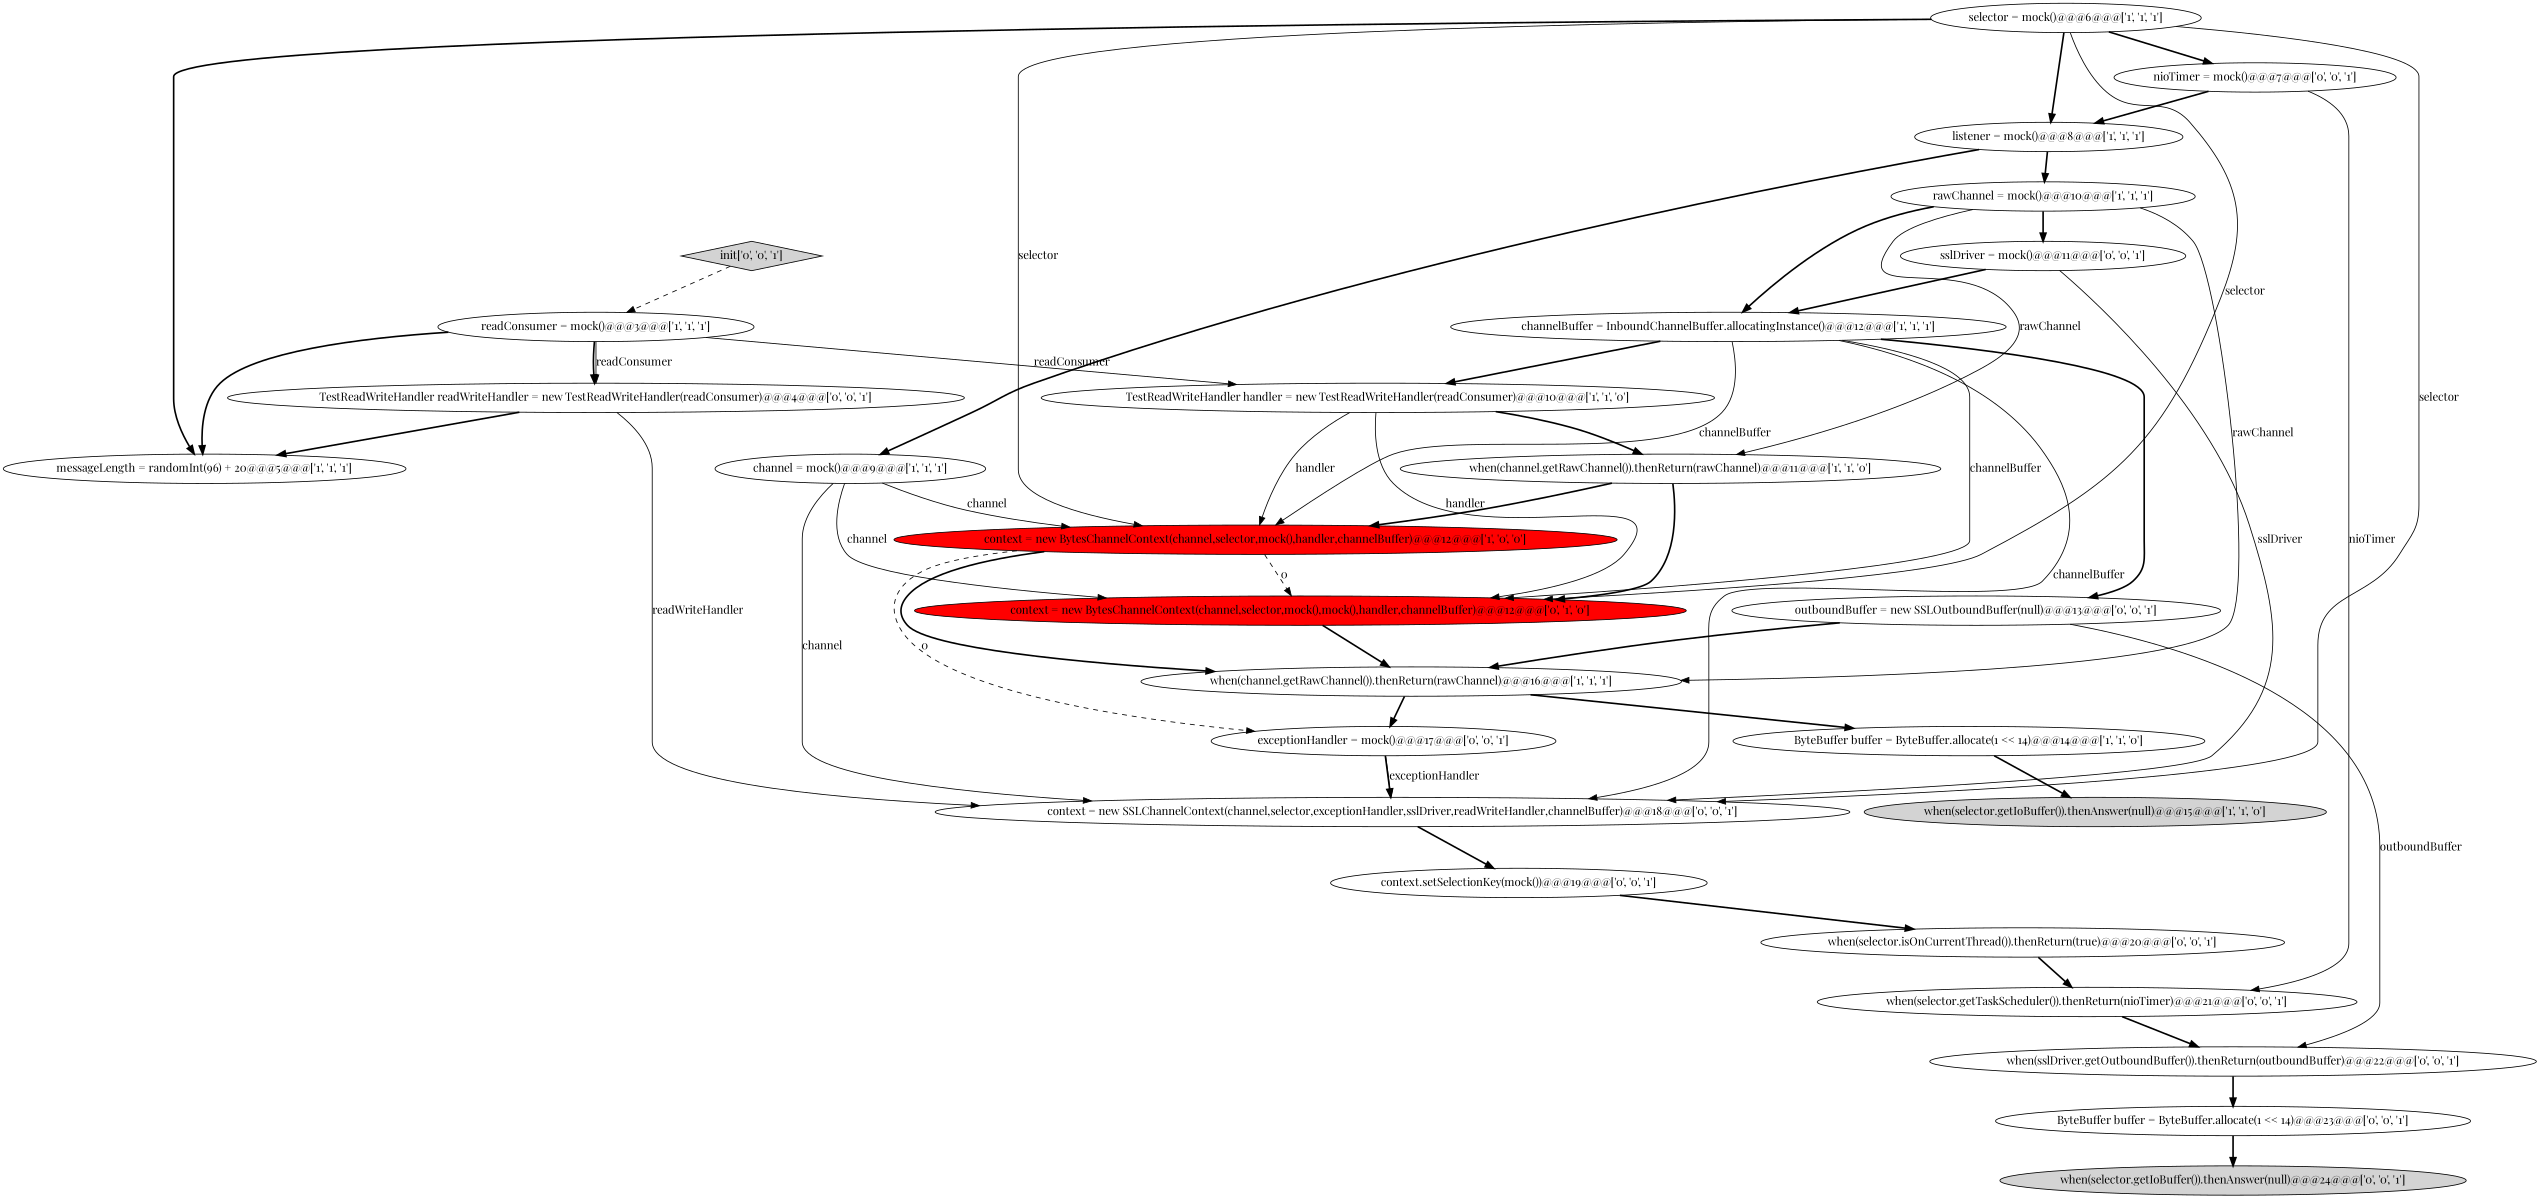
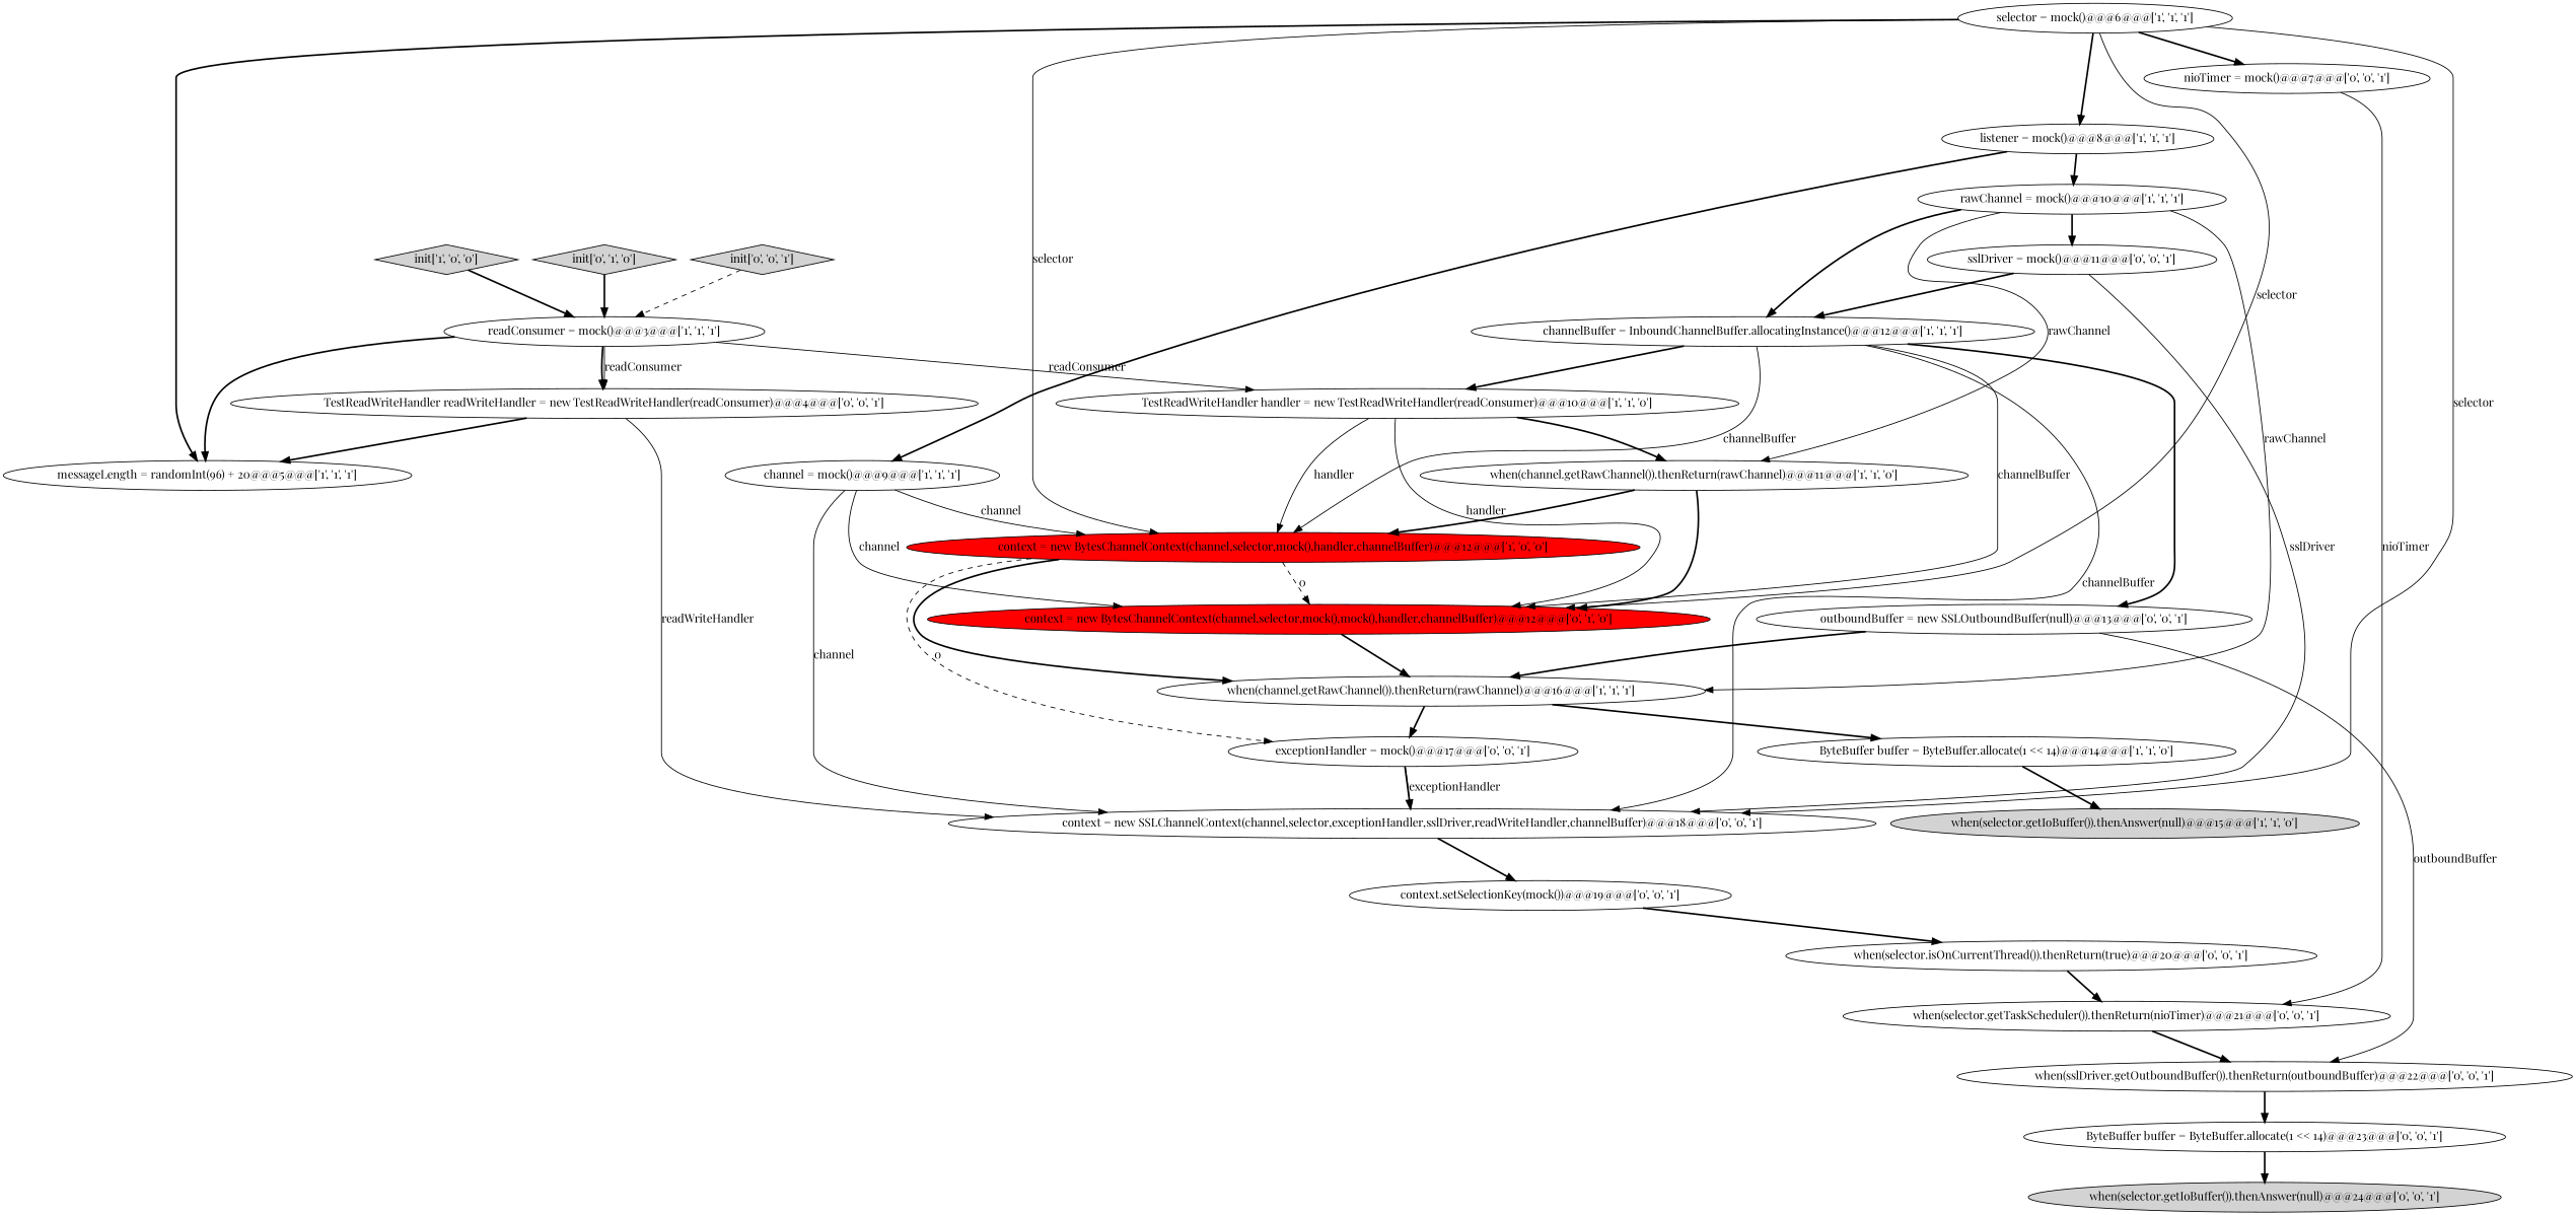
  digraph {
    fontname="Playfair Display"
    node [fillcolor=white fontname="Playfair Display" shape=ellipse style=filled]
    edge [fontname="Playfair Display" style=bold]
    n1 [label="sslDriver = mock()@@@11@@@['0', '0', '1']"]
    n2 [label="context = new SSLChannelContext(channel,selector,exceptionHandler,sslDriver,readWriteHandler,channelBuffer)@@@18@@@['0', '0', '1']"]
    n3 [label="channelBuffer = InboundChannelBuffer.allocatingInstance()@@@12@@@['1', '1', '1']"]
    n4 [label="context.setSelectionKey(mock())@@@19@@@['0', '0', '1']"]
    n5 [label="outboundBuffer = new SSLOutboundBuffer(null)@@@13@@@['0', '0', '1']"]
    n6 [label="TestReadWriteHandler handler = new TestReadWriteHandler(readConsumer)@@@10@@@['1', '1', '0']"]
    n7 [fillcolor=red label="context = new BytesChannelContext(channel,selector,mock(),mock(),handler,channelBuffer)@@@12@@@['0', '1', '0']"]
    n8 [fillcolor=red label="context = new BytesChannelContext(channel,selector,mock(),handler,channelBuffer)@@@12@@@['1', '0', '0']"]
    n9 [fillcolor=lightgray label="when(selector.getIoBuffer()).thenAnswer(null)@@@24@@@['0', '0', '1']"]
    n10 [fillcolor=lightgray label="init['0', '0', '1']" shape=diamond]
    n11 [label="readConsumer = mock()@@@3@@@['1', '1', '1']"]
    n12 [label="messageLength = randomInt(96) + 20@@@5@@@['1', '1', '1']"]
    n13 [label="TestReadWriteHandler readWriteHandler = new TestReadWriteHandler(readConsumer)@@@4@@@['0', '0', '1']"]
    n14 [label="selector = mock()@@@6@@@['1', '1', '1']"]
    n15 [label="listener = mock()@@@8@@@['1', '1', '1']"]
    n16 [label="nioTimer = mock()@@@7@@@['0', '0', '1']"]
    n17 [label="when(selector.isOnCurrentThread()).thenReturn(true)@@@20@@@['0', '0', '1']"]
    n18 [label="rawChannel = mock()@@@10@@@['1', '1', '1']"]
    n19 [label="when(channel.getRawChannel()).thenReturn(rawChannel)@@@16@@@['1', '1', '1']"]
    n20 [label="when(channel.getRawChannel()).thenReturn(rawChannel)@@@11@@@['1', '1', '0']"]
    n21 [label="exceptionHandler = mock()@@@17@@@['0', '0', '1']"]
    n22 [label="ByteBuffer buffer = ByteBuffer.allocate(1 << 14)@@@14@@@['1', '1', '0']"]
    n23 [fillcolor=lightgray label="when(selector.getIoBuffer()).thenAnswer(null)@@@15@@@['1', '1', '0']"]
+   n24 [fillcolor=lightgray label="init['1', '0', '0']" shape=diamond]
    n25 [label="when(sslDriver.getOutboundBuffer()).thenReturn(outboundBuffer)@@@22@@@['0', '0', '1']"]
    n26 [label="ByteBuffer buffer = ByteBuffer.allocate(1 << 14)@@@23@@@['0', '0', '1']"]
    n27 [label="channel = mock()@@@9@@@['1', '1', '1']"]
+   n28 [fillcolor=lightgray label="init['0', '1', '0']" shape=diamond]
    n29 [label="when(selector.getTaskScheduler()).thenReturn(nioTimer)@@@21@@@['0', '0', '1']"]
    n1 -> n2 [label=sslDriver style=solid]
    n1 -> n3
    n2 -> n4
    n3 -> n2 [label=channelBuffer style=solid]
    n3 -> n5
    n3 -> n6
    n3 -> n7 [label=channelBuffer style=solid]
    n3 -> n8 [label=channelBuffer style=solid]
    n4 -> n17
    n5 -> n19
    n5 -> n25 [label=outboundBuffer style=solid]
    n6 -> n7 [label=handler style=solid]
    n6 -> n8 [label=handler style=solid]
    n6 -> n20
    n7 -> n19
    n8 -> n7 [label=0 style=dashed]
    n8 -> n19
    n8 -> n21 [label=0 style=dashed]
    n10 -> n11 [style=dashed]
    n11 -> n6 [label=readConsumer style=solid]
    n11 -> n12
    n11 -> n13
    n11 -> n13 [label=readConsumer style=solid]
    n13 -> n2 [label=readWriteHandler style=solid]
    n13 -> n12
    n14 -> n2 [label=selector style=solid]
    n14 -> n7 [label=selector style=solid]
    n14 -> n8 [label=selector style=solid]
    n14 -> n12
    n14 -> n15
    n14 -> n16
    n15 -> n18
    n15 -> n27
-   n16 -> n15
    n16 -> n29 [label=nioTimer style=solid]
    n17 -> n29
    n18 -> n1
    n18 -> n3
    n18 -> n19 [label=rawChannel style=solid]
    n18 -> n20 [label=rawChannel style=solid]
    n19 -> n21
    n19 -> n22
    n20 -> n7
    n20 -> n8
    n21 -> n2 [label=exceptionHandler style=solid]
    n21 -> n2
    n22 -> n23
+   n24 -> n11
    n25 -> n26
    n26 -> n9
    n27 -> n2 [label=channel style=solid]
    n27 -> n7 [label=channel style=solid]
    n27 -> n8 [label=channel style=solid]
+   n28 -> n11
    n29 -> n25
  }
